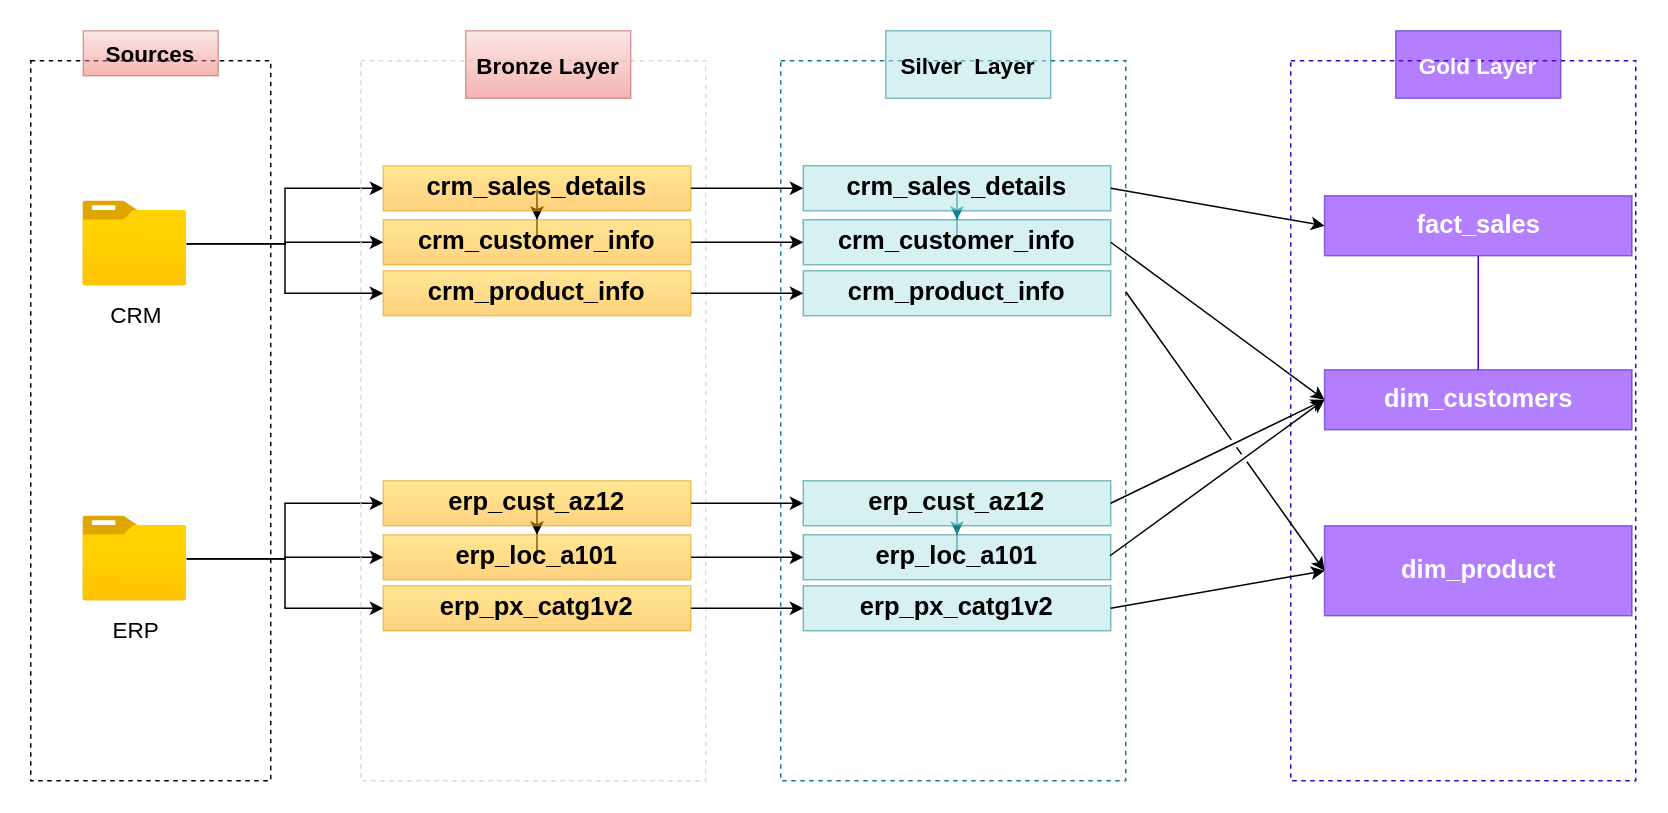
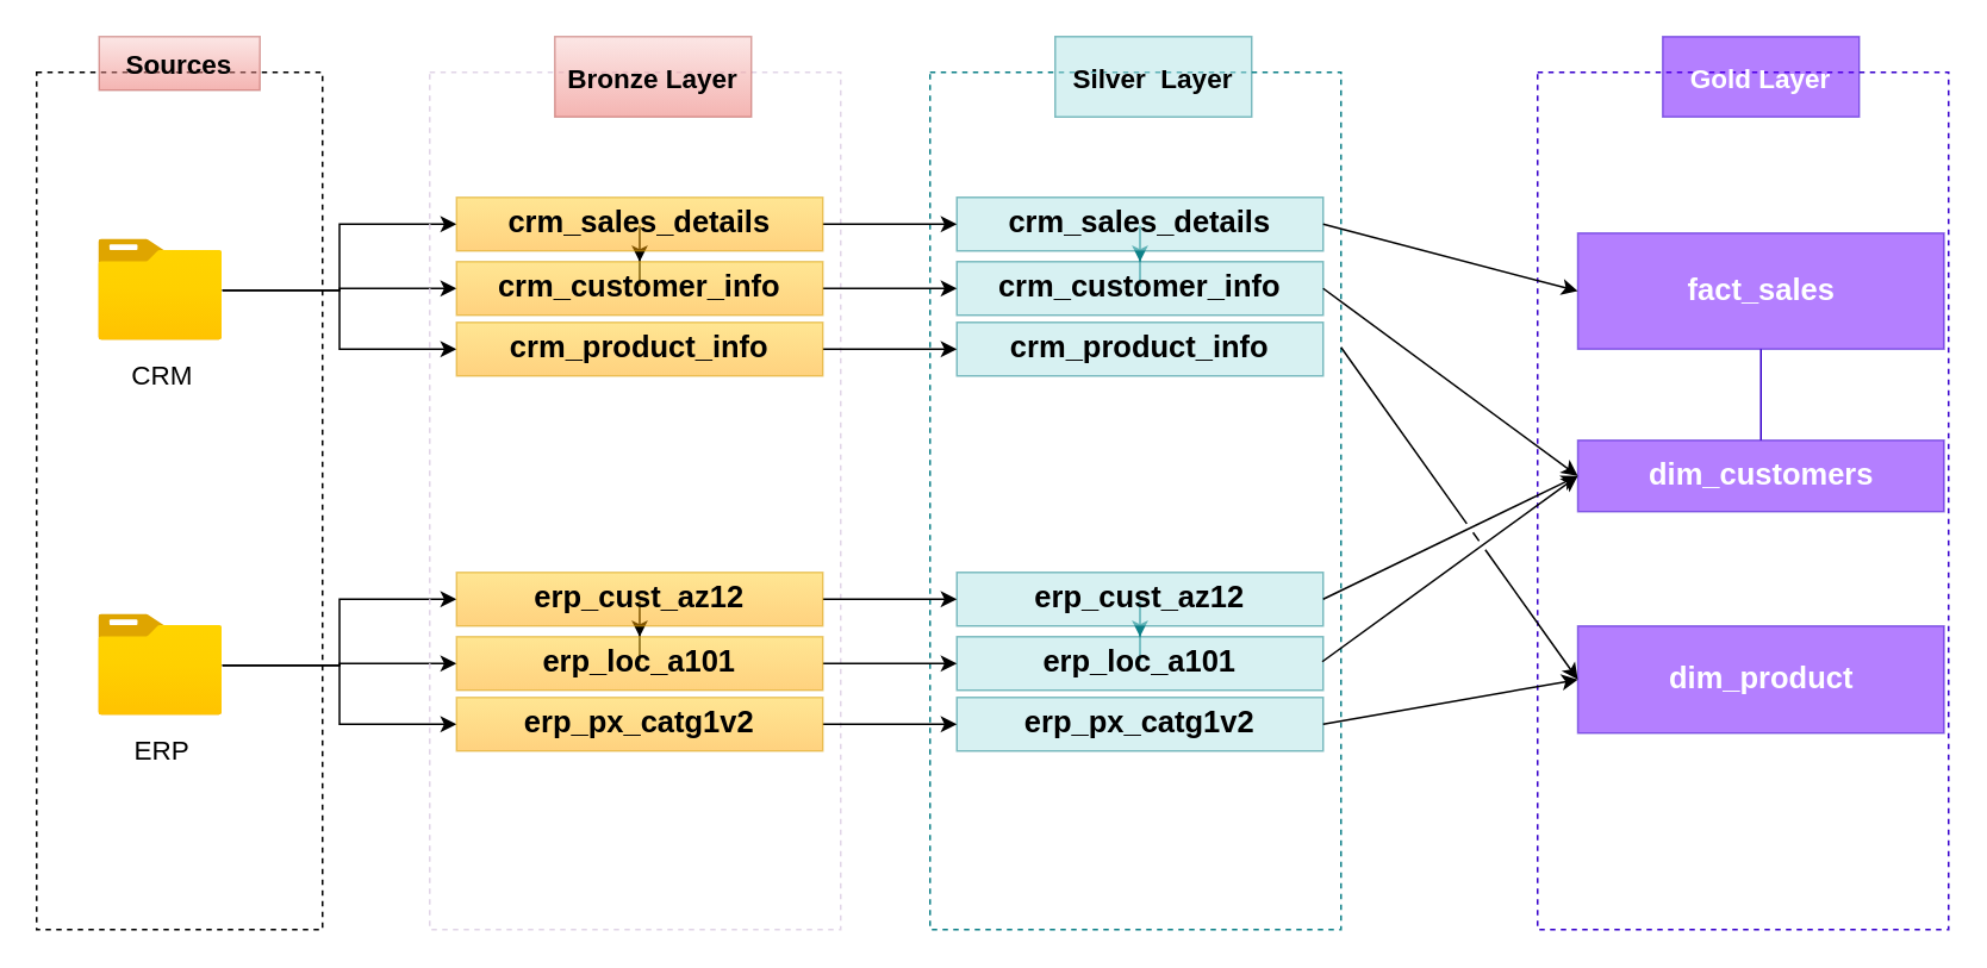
  <mxCell id="0" />
  <mxCell id="1" parent="0" />
  <mxCell id="2" style="edgeStyle=orthogonalEdgeStyle;rounded=0;orthogonalLoop=1;jettySize=auto;html=1;fontFamily=Helvetica;fontSize=12;fontColor=default;fillColor=#b0e3e6;strokeColor=#0e8088;" parent="1" source="5" target="6" edge="1"><mxGeometry relative="1" as="geometry" /></mxCell>
  <mxCell id="3" value="" style="rounded=0;whiteSpace=wrap;html=1;dashed=1;fillColor=none;strokeColor=#0e8088;" parent="1" vertex="1"><mxGeometry x="520" y="40" width="230" height="480" as="geometry" /></mxCell>
  <mxCell id="4" value="&lt;font style=&quot;font-size: 15px;&quot;&gt;&lt;b&gt;Silver&amp;nbsp; Layer&lt;/b&gt;&lt;/font&gt;" style="rounded=0;whiteSpace=wrap;html=1;opacity=50;fillColor=#b0e3e6;strokeColor=#0e8088;" parent="1" vertex="1"><mxGeometry x="590" y="20" width="110" height="45" as="geometry" /></mxCell>
  <mxCell id="5" value="&lt;font style=&quot;font-size: 17px;&quot;&gt;&lt;b&gt;crm_sales_details&lt;/b&gt;&lt;/font&gt;" style="rounded=0;whiteSpace=wrap;html=1;fillStyle=auto;opacity=50;fillColor=#b0e3e6;strokeColor=#0e8088;" parent="1" vertex="1"><mxGeometry x="535" y="110" width="205" height="30" as="geometry" /></mxCell>
  <mxCell id="6" value="&lt;font style=&quot;font-size: 17px;&quot;&gt;&lt;b&gt;crm_customer_info&lt;/b&gt;&lt;/font&gt;" style="rounded=0;whiteSpace=wrap;html=1;fillStyle=auto;opacity=50;fillColor=#b0e3e6;strokeColor=#0e8088;" parent="1" vertex="1"><mxGeometry x="535" y="146" width="205" height="30" as="geometry" /></mxCell>
  <mxCell id="7" value="&lt;span style=&quot;font-size: 17px;&quot;&gt;&lt;b&gt;crm_product_info&lt;/b&gt;&lt;/span&gt;" style="rounded=0;whiteSpace=wrap;html=1;fillStyle=auto;opacity=50;fillColor=#b0e3e6;strokeColor=#0e8088;" parent="1" vertex="1"><mxGeometry x="535" y="180" width="205" height="30" as="geometry" /></mxCell>
  <mxCell id="8" style="edgeStyle=orthogonalEdgeStyle;rounded=0;orthogonalLoop=1;jettySize=auto;html=1;fontFamily=Helvetica;fontSize=12;fontColor=default;fillColor=#b0e3e6;strokeColor=#0e8088;" parent="1" source="9" target="10" edge="1"><mxGeometry relative="1" as="geometry" /></mxCell>
  <mxCell id="9" value="&lt;font style=&quot;font-size: 17px;&quot;&gt;&lt;b&gt;erp_cust_az12&lt;/b&gt;&lt;/font&gt;" style="rounded=0;whiteSpace=wrap;html=1;fillStyle=auto;opacity=50;fillColor=#b0e3e6;strokeColor=#0e8088;" parent="1" vertex="1"><mxGeometry x="535" y="320" width="205" height="30" as="geometry" /></mxCell>
  <mxCell id="10" value="&lt;font style=&quot;font-size: 17px;&quot;&gt;&lt;b&gt;erp_loc_a101&lt;/b&gt;&lt;/font&gt;" style="rounded=0;whiteSpace=wrap;html=1;fillStyle=auto;opacity=50;fillColor=#b0e3e6;strokeColor=#0e8088;" parent="1" vertex="1"><mxGeometry x="535" y="356" width="205" height="30" as="geometry" /></mxCell>
  <mxCell id="11" value="&lt;span style=&quot;font-size: 17px;&quot;&gt;&lt;b&gt;erp_px_catg1v2&lt;/b&gt;&lt;/span&gt;" style="rounded=0;whiteSpace=wrap;html=1;fillStyle=auto;opacity=50;fillColor=#b0e3e6;strokeColor=#0e8088;" parent="1" vertex="1"><mxGeometry x="535" y="390" width="205" height="30" as="geometry" /></mxCell>
  <mxCell id="12" value="" style="rounded=0;whiteSpace=wrap;html=1;fillColor=none;dashed=1;" parent="1" vertex="1"><mxGeometry x="20" y="40" width="160" height="480" as="geometry" /></mxCell>
  <mxCell id="13" value="&lt;font style=&quot;font-size: 15px;&quot;&gt;&lt;b&gt;Sources&lt;/b&gt;&lt;/font&gt;" style="rounded=0;whiteSpace=wrap;html=1;strokeColor=#b85450;fillColor=#f8cecc;gradientColor=#ea6b66;opacity=50;" parent="1" vertex="1"><mxGeometry x="55" y="20" width="90" height="30" as="geometry" /></mxCell>
  <mxCell id="14" style="edgeStyle=orthogonalEdgeStyle;rounded=0;orthogonalLoop=1;jettySize=auto;html=1;fontFamily=Helvetica;fontSize=12;fontColor=default;" parent="1" source="26" target="28" edge="1"><mxGeometry relative="1" as="geometry" /></mxCell>
  <mxCell id="15" style="edgeStyle=orthogonalEdgeStyle;rounded=0;orthogonalLoop=1;jettySize=auto;html=1;fontFamily=Helvetica;fontSize=12;fontColor=default;" parent="1" source="18" target="28" edge="1"><mxGeometry relative="1" as="geometry" /></mxCell>
  <mxCell id="16" style="edgeStyle=orthogonalEdgeStyle;rounded=0;orthogonalLoop=1;jettySize=auto;html=1;fontFamily=Helvetica;fontSize=12;fontColor=default;" parent="1" source="18" target="26" edge="1"><mxGeometry relative="1" as="geometry" /></mxCell>
  <mxCell id="17" style="edgeStyle=orthogonalEdgeStyle;rounded=0;orthogonalLoop=1;jettySize=auto;html=1;entryX=0;entryY=0.5;entryDx=0;entryDy=0;fontFamily=Helvetica;fontSize=12;fontColor=default;" parent="1" source="18" target="30" edge="1"><mxGeometry relative="1" as="geometry" /></mxCell>
  <mxCell id="18" value="&lt;font style=&quot;font-size: 15px;&quot;&gt;CRM&lt;/font&gt;" style="image;aspect=fixed;html=1;points=[];align=center;fontSize=12;image=img/lib/azure2/general/Folder_Blank.svg;" parent="1" vertex="1"><mxGeometry x="55" y="130" width="69" height="64" as="geometry" /></mxCell>
  <mxCell id="19" style="edgeStyle=orthogonalEdgeStyle;rounded=0;orthogonalLoop=1;jettySize=auto;html=1;entryX=0;entryY=0.5;entryDx=0;entryDy=0;fontFamily=Helvetica;fontSize=12;fontColor=default;" parent="1" source="22" target="35" edge="1"><mxGeometry relative="1" as="geometry" /></mxCell>
  <mxCell id="20" style="edgeStyle=orthogonalEdgeStyle;rounded=0;orthogonalLoop=1;jettySize=auto;html=1;fontFamily=Helvetica;fontSize=12;fontColor=default;" parent="1" source="22" target="33" edge="1"><mxGeometry relative="1" as="geometry" /></mxCell>
  <mxCell id="21" style="edgeStyle=orthogonalEdgeStyle;rounded=0;orthogonalLoop=1;jettySize=auto;html=1;entryX=0;entryY=0.5;entryDx=0;entryDy=0;fontFamily=Helvetica;fontSize=12;fontColor=default;" parent="1" source="22" target="37" edge="1"><mxGeometry relative="1" as="geometry" /></mxCell>
  <mxCell id="22" value="&lt;font style=&quot;font-size: 15px;&quot;&gt;ERP&lt;/font&gt;" style="image;aspect=fixed;html=1;points=[];align=center;fontSize=12;image=img/lib/azure2/general/Folder_Blank.svg;" parent="1" vertex="1"><mxGeometry x="55" y="340" width="69" height="64" as="geometry" /></mxCell>
  <mxCell id="23" value="" style="rounded=0;whiteSpace=wrap;html=1;dashed=1;fillColor=none;fontColor=#ffffff;strokeColor=#E1D5E7;" parent="1" vertex="1"><mxGeometry x="240" y="40" width="230" height="480" as="geometry" /></mxCell>
  <mxCell id="24" value="&lt;font style=&quot;font-size: 15px;&quot;&gt;&lt;b&gt;Bronze Layer&lt;/b&gt;&lt;/font&gt;" style="rounded=0;whiteSpace=wrap;html=1;fillColor=#f8cecc;strokeColor=#b85450;opacity=50;gradientColor=#ea6b66;" parent="1" vertex="1"><mxGeometry x="310" y="20" width="110" height="45" as="geometry" /></mxCell>
  <mxCell id="25" style="edgeStyle=orthogonalEdgeStyle;rounded=0;orthogonalLoop=1;jettySize=auto;html=1;entryX=0;entryY=0.5;entryDx=0;entryDy=0;" parent="1" source="26" target="5" edge="1"><mxGeometry relative="1" as="geometry" /></mxCell>
  <mxCell id="26" value="&lt;font style=&quot;font-size: 17px;&quot;&gt;&lt;b&gt;crm_sales_details&lt;/b&gt;&lt;/font&gt;" style="rounded=0;whiteSpace=wrap;html=1;fillStyle=auto;fillColor=#ffcd28;gradientColor=#ffa500;strokeColor=#d79b00;opacity=50;" parent="1" vertex="1"><mxGeometry x="255" y="110" width="205" height="30" as="geometry" /></mxCell>
  <mxCell id="27" style="edgeStyle=orthogonalEdgeStyle;rounded=0;orthogonalLoop=1;jettySize=auto;html=1;entryX=0;entryY=0.5;entryDx=0;entryDy=0;" parent="1" source="28" target="6" edge="1"><mxGeometry relative="1" as="geometry" /></mxCell>
  <mxCell id="28" value="&lt;font style=&quot;font-size: 17px;&quot;&gt;&lt;b&gt;crm_customer_info&lt;/b&gt;&lt;/font&gt;" style="rounded=0;whiteSpace=wrap;html=1;fillStyle=auto;fillColor=#ffcd28;gradientColor=#ffa500;strokeColor=#d79b00;opacity=50;" parent="1" vertex="1"><mxGeometry x="255" y="146" width="205" height="30" as="geometry" /></mxCell>
  <mxCell id="29" style="edgeStyle=orthogonalEdgeStyle;rounded=0;orthogonalLoop=1;jettySize=auto;html=1;entryX=0;entryY=0.5;entryDx=0;entryDy=0;" parent="1" source="30" target="7" edge="1"><mxGeometry relative="1" as="geometry" /></mxCell>
  <mxCell id="30" value="&lt;span style=&quot;font-size: 17px;&quot;&gt;&lt;b&gt;crm_product_info&lt;/b&gt;&lt;/span&gt;" style="rounded=0;whiteSpace=wrap;html=1;fillStyle=auto;fillColor=#ffcd28;gradientColor=#ffa500;strokeColor=#d79b00;opacity=50;" parent="1" vertex="1"><mxGeometry x="255" y="180" width="205" height="30" as="geometry" /></mxCell>
  <mxCell id="31" style="edgeStyle=orthogonalEdgeStyle;rounded=0;orthogonalLoop=1;jettySize=auto;html=1;fontFamily=Helvetica;fontSize=12;fontColor=default;" parent="1" source="33" target="35" edge="1"><mxGeometry relative="1" as="geometry" /></mxCell>
  <mxCell id="32" style="edgeStyle=orthogonalEdgeStyle;rounded=0;orthogonalLoop=1;jettySize=auto;html=1;" parent="1" source="33" target="9" edge="1"><mxGeometry relative="1" as="geometry" /></mxCell>
  <mxCell id="33" value="&lt;font style=&quot;font-size: 17px;&quot;&gt;&lt;b&gt;erp_cust_az12&lt;/b&gt;&lt;/font&gt;" style="rounded=0;whiteSpace=wrap;html=1;fillStyle=auto;fillColor=#ffcd28;gradientColor=#ffa500;strokeColor=#d79b00;opacity=50;" parent="1" vertex="1"><mxGeometry x="255" y="320" width="205" height="30" as="geometry" /></mxCell>
  <mxCell id="34" style="edgeStyle=orthogonalEdgeStyle;rounded=0;orthogonalLoop=1;jettySize=auto;html=1;" parent="1" source="35" target="10" edge="1"><mxGeometry relative="1" as="geometry" /></mxCell>
  <mxCell id="35" value="&lt;font style=&quot;font-size: 17px;&quot;&gt;&lt;b&gt;erp_loc_a101&lt;/b&gt;&lt;/font&gt;" style="rounded=0;whiteSpace=wrap;html=1;fillStyle=auto;fillColor=#ffcd28;gradientColor=#ffa500;strokeColor=#d79b00;opacity=50;" parent="1" vertex="1"><mxGeometry x="255" y="356" width="205" height="30" as="geometry" /></mxCell>
  <mxCell id="36" style="edgeStyle=orthogonalEdgeStyle;rounded=0;orthogonalLoop=1;jettySize=auto;html=1;entryX=0;entryY=0.5;entryDx=0;entryDy=0;" parent="1" source="37" target="11" edge="1"><mxGeometry relative="1" as="geometry" /></mxCell>
  <mxCell id="37" value="&lt;span style=&quot;font-size: 17px;&quot;&gt;&lt;b&gt;erp_px_catg1v2&lt;/b&gt;&lt;/span&gt;" style="rounded=0;whiteSpace=wrap;html=1;fillStyle=auto;fillColor=#ffcd28;gradientColor=#ffa500;strokeColor=#d79b00;opacity=50;" parent="1" vertex="1"><mxGeometry x="255" y="390" width="205" height="30" as="geometry" /></mxCell>
  <mxCell id="38" style="edgeStyle=orthogonalEdgeStyle;rounded=0;orthogonalLoop=1;jettySize=auto;html=1;fontFamily=Helvetica;fontSize=12;fontColor=default;fillColor=#6a00ff;strokeColor=#3700CC;endArrow=none;" edge="1" parent="1" source="41" target="42"><mxGeometry relative="1" as="geometry" /></mxCell>
  <mxCell id="39" value="" style="rounded=0;whiteSpace=wrap;html=1;dashed=1;fillColor=none;strokeColor=#3700CC;fontColor=#ffffff;" vertex="1" parent="1"><mxGeometry x="860" y="40" width="230" height="480" as="geometry" /></mxCell>
  <mxCell id="40" value="&lt;font style=&quot;font-size: 15px;&quot;&gt;&lt;b&gt;Gold Layer&lt;/b&gt;&lt;/font&gt;" style="rounded=0;whiteSpace=wrap;html=1;opacity=50;fillColor=#6a00ff;strokeColor=#3700CC;fontColor=#ffffff;" vertex="1" parent="1"><mxGeometry x="930" y="20" width="110" height="45" as="geometry" /></mxCell>
- <mxCell id="41" value="&lt;span style=&quot;font-size: 17px;&quot;&gt;&lt;b&gt;fact_sales&lt;/b&gt;&lt;/span&gt;" style="rounded=0;whiteSpace=wrap;html=1;fillStyle=auto;opacity=50;fillColor=#6a00ff;strokeColor=#3700CC;fontColor=#ffffff;" vertex="1" parent="1"><mxGeometry x="882.5" y="130" width="205" height="40" as="geometry" /></mxCell>
+ <mxCell id="41" value="&lt;span style=&quot;font-size: 17px;&quot;&gt;&lt;b&gt;fact_sales&lt;/b&gt;&lt;/span&gt;" style="rounded=0;whiteSpace=wrap;html=1;fillStyle=auto;opacity=50;fillColor=#6a00ff;strokeColor=#3700CC;fontColor=#ffffff;" vertex="1" parent="1"><mxGeometry x="882.5" y="130" width="205" height="65" as="geometry" /></mxCell>
  <mxCell id="42" value="&lt;span style=&quot;font-size: 17px;&quot;&gt;&lt;b&gt;dim_customers&lt;/b&gt;&lt;/span&gt;" style="rounded=0;whiteSpace=wrap;html=1;fillStyle=auto;opacity=50;fillColor=#6a00ff;strokeColor=#3700CC;fontColor=#ffffff;" vertex="1" parent="1"><mxGeometry x="882.5" y="246" width="205" height="40" as="geometry" /></mxCell>
  <mxCell id="43" value="&lt;span style=&quot;font-size: 17px;&quot;&gt;&lt;b&gt;dim_product&lt;/b&gt;&lt;/span&gt;" style="rounded=0;whiteSpace=wrap;html=1;fillStyle=auto;opacity=50;fillColor=#6a00ff;strokeColor=#3700CC;fontColor=#ffffff;" vertex="1" parent="1"><mxGeometry x="882.5" y="350" width="205" height="60" as="geometry" /></mxCell>
  <mxCell id="44" value="" style="endArrow=classic;html=1;rounded=0;exitX=1;exitY=0.5;exitDx=0;exitDy=0;entryX=0;entryY=0.5;entryDx=0;entryDy=0;" edge="1" parent="1" source="5" target="41"><mxGeometry width="50" height="50" relative="1" as="geometry"><mxPoint x="730" y="140" as="sourcePoint" /><mxPoint x="780" y="90" as="targetPoint" /></mxGeometry></mxCell>
  <mxCell id="45" value="" style="endArrow=classic;html=1;rounded=0;entryX=0;entryY=0.5;entryDx=0;entryDy=0;exitX=1;exitY=0.5;exitDx=0;exitDy=0;jumpStyle=gap;" edge="1" parent="1" source="6" target="42"><mxGeometry width="50" height="50" relative="1" as="geometry"><mxPoint x="770" y="170" as="sourcePoint" /><mxPoint x="812.5" y="194" as="targetPoint" /></mxGeometry></mxCell>
  <mxCell id="46" value="" style="endArrow=classic;html=1;rounded=0;entryX=0;entryY=0.5;entryDx=0;entryDy=0;exitX=1;exitY=0.5;exitDx=0;exitDy=0;jumpStyle=gap;" edge="1" parent="1" target="42"><mxGeometry width="50" height="50" relative="1" as="geometry"><mxPoint x="739.5" y="370" as="sourcePoint" /><mxPoint x="812.5" y="475" as="targetPoint" /></mxGeometry></mxCell>
  <mxCell id="47" value="" style="endArrow=classic;html=1;rounded=0;entryX=0;entryY=0.5;entryDx=0;entryDy=0;exitX=1;exitY=0.5;exitDx=0;exitDy=0;jumpStyle=gap;" edge="1" parent="1" source="9" target="42"><mxGeometry width="50" height="50" relative="1" as="geometry"><mxPoint x="739" y="350" as="sourcePoint" /><mxPoint x="812.5" y="246" as="targetPoint" /></mxGeometry></mxCell>
  <mxCell id="48" value="" style="endArrow=classic;html=1;rounded=0;entryX=0;entryY=0.5;entryDx=0;entryDy=0;exitX=1;exitY=0.5;exitDx=0;exitDy=0;jumpStyle=gap;" edge="1" parent="1" target="43"><mxGeometry width="50" height="50" relative="1" as="geometry"><mxPoint x="750" y="194" as="sourcePoint" /><mxPoint x="893" y="299" as="targetPoint" /></mxGeometry></mxCell>
  <mxCell id="49" value="" style="endArrow=classic;html=1;rounded=0;entryX=0;entryY=0.5;entryDx=0;entryDy=0;exitX=1;exitY=0.5;exitDx=0;exitDy=0;jumpStyle=gap;" edge="1" parent="1" source="11" target="43"><mxGeometry width="50" height="50" relative="1" as="geometry"><mxPoint x="739" y="414" as="sourcePoint" /><mxPoint x="882.5" y="310" as="targetPoint" /></mxGeometry></mxCell>
